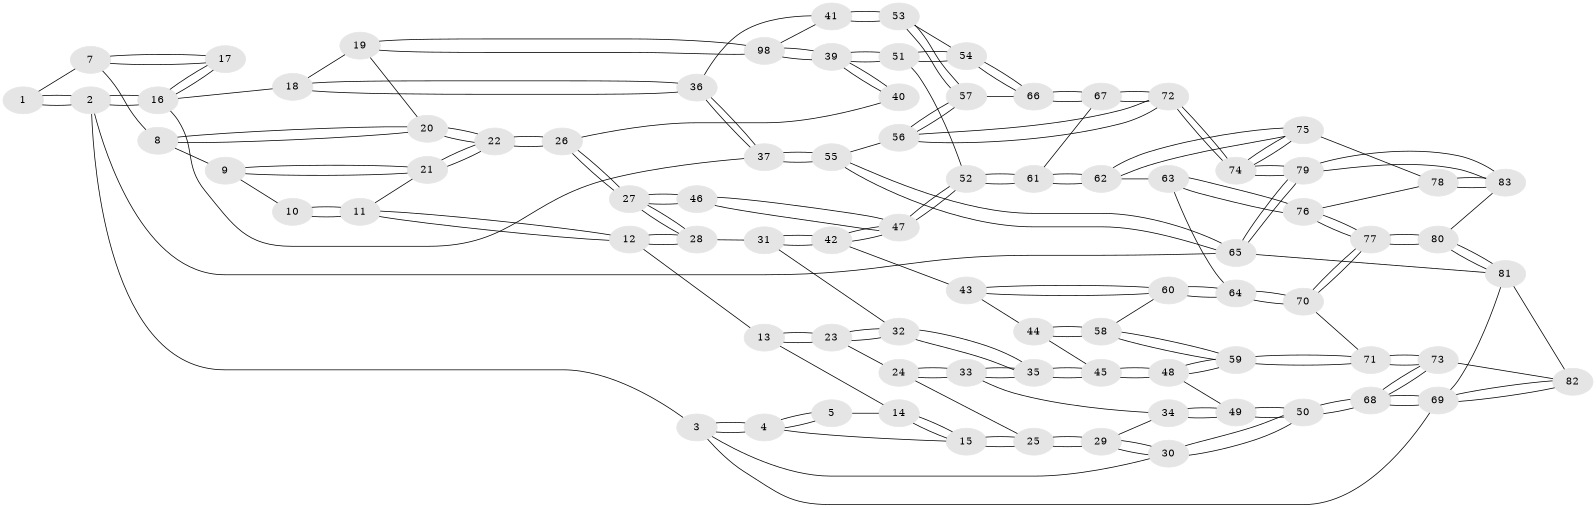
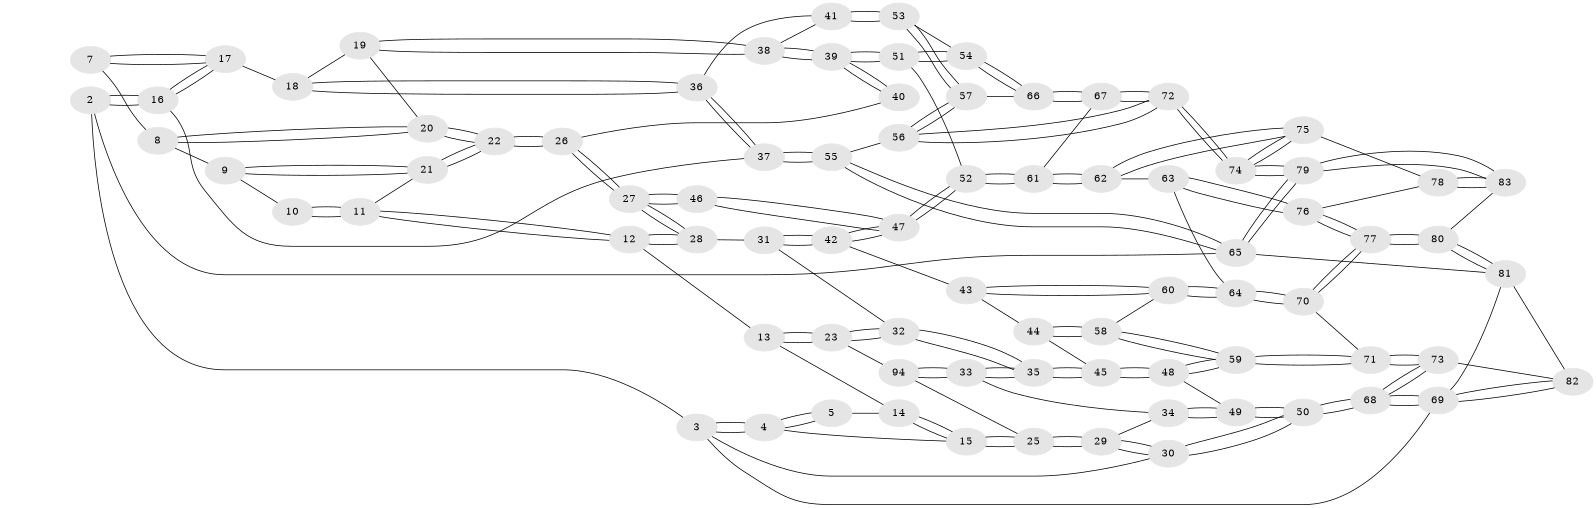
  graph {
    rankdir=LR
    node [color=gray90 style=filled]
-   1
    2
    7
    3
    16
    65
    8
    17
    4
    30
    69
    37
    79
    81
    5
    15
    50
    82
    14
    25
    10
    11
    9
    20
    18
    21
    22
    12
    13
    28
    23
    31
-   24
+   24 [label=94]
    32
    29
    55
    19
    36
-   38 [label=98]
+   38
    41
    39
    26
    27
    40
    33
    35
    34
    46
    47
    42
    49
    68
    43
    45
    48
    53
    56
    51
    52
    54
    57
    44
    60
    58
    64
    59
    61
    71
    73
    66
    62
    67
    72
    74
    70
    63
    75
    76
    78
    77
    83
    80
-   1 -- 2
-   1 -- 2
-   1 -- 7
    2 -- 3
    2 -- 16
    2 -- 16
    2 -- 65
    7 -- 8
    7 -- 17
    7 -- 17
    3 -- 4
    3 -- 4
    3 -- 30
    3 -- 69
    16 -- 17
    16 -- 17
    16 -- 37
    65 -- 79
    65 -- 79
    65 -- 81
    8 -- 9
    8 -- 20
    8 -- 20
-   16 -- 18
+   17 -- 18
    4 -- 5
    4 -- 5
    4 -- 15
    30 -- 50
    30 -- 50
    69 -- 81
    69 -- 82
    69 -- 82
    37 -- 55
    37 -- 55
    79 -- 83
    79 -- 83
    81 -- 82
    5 -- 14
    15 -- 25
    15 -- 25
    50 -- 68
    50 -- 68
    14 -- 15
    14 -- 15
    25 -- 29
    25 -- 29
    10 -- 11
    10 -- 11
    11 -- 21
    11 -- 12
    11 -- 12
    9 -- 10
    9 -- 21
    9 -- 21
    20 -- 22
    20 -- 22
    18 -- 19
    18 -- 36
    18 -- 36
    21 -- 22
    21 -- 22
    22 -- 26
    22 -- 26
    12 -- 13
    12 -- 28
    12 -- 28
    13 -- 14
    13 -- 23
    13 -- 23
    28 -- 31
    23 -- 24
    23 -- 32
    23 -- 32
    31 -- 32
    31 -- 42
    31 -- 42
    24 -- 25
    24 -- 33
    24 -- 33
    32 -- 35
    32 -- 35
    29 -- 30
    29 -- 30
    29 -- 34
    55 -- 65
    55 -- 65
    55 -- 56
    19 -- 20
    19 -- 38
    19 -- 38
    36 -- 37
    36 -- 37
    36 -- 41
    38 -- 41
    38 -- 39
    38 -- 39
    41 -- 53
    41 -- 53
    39 -- 40
    39 -- 40
    39 -- 51
    39 -- 51
    26 -- 27
    26 -- 27
    26 -- 40
    27 -- 28
    27 -- 28
    27 -- 46
    27 -- 46
    33 -- 35
    33 -- 35
    33 -- 34
    35 -- 45
    35 -- 45
    34 -- 49
    34 -- 49
    46 -- 47
    46 -- 47
    47 -- 52
    47 -- 52
    42 -- 47
    42 -- 47
    42 -- 43
    49 -- 50
    49 -- 50
    68 -- 69
    68 -- 69
    68 -- 73
    68 -- 73
    43 -- 44
    43 -- 60
    43 -- 60
    45 -- 48
    45 -- 48
    48 -- 49
    48 -- 59
    48 -- 59
    53 -- 54
    53 -- 57
    53 -- 57
    56 -- 57
    56 -- 57
    56 -- 72
    56 -- 72
    51 -- 52
    51 -- 54
    51 -- 54
    52 -- 61
    52 -- 61
    54 -- 66
    54 -- 66
    57 -- 66
    44 -- 45
    44 -- 58
    44 -- 58
    60 -- 64
    60 -- 64
    58 -- 60
    58 -- 59
    58 -- 59
    64 -- 70
    64 -- 70
    59 -- 71
    59 -- 71
    61 -- 62
    61 -- 62
    61 -- 67
    71 -- 73
    71 -- 73
    73 -- 82
    66 -- 67
    66 -- 67
    62 -- 63
    62 -- 75
    62 -- 75
    67 -- 72
    67 -- 72
    72 -- 74
    72 -- 74
    74 -- 79
    74 -- 79
    74 -- 75
    74 -- 75
    70 -- 71
    70 -- 77
    70 -- 77
    63 -- 64
    63 -- 76
    63 -- 76
    75 -- 78
    76 -- 78
    76 -- 77
    76 -- 77
    78 -- 83
    78 -- 83
    77 -- 80
    77 -- 80
    80 -- 81
    80 -- 81
    80 -- 83
  }
